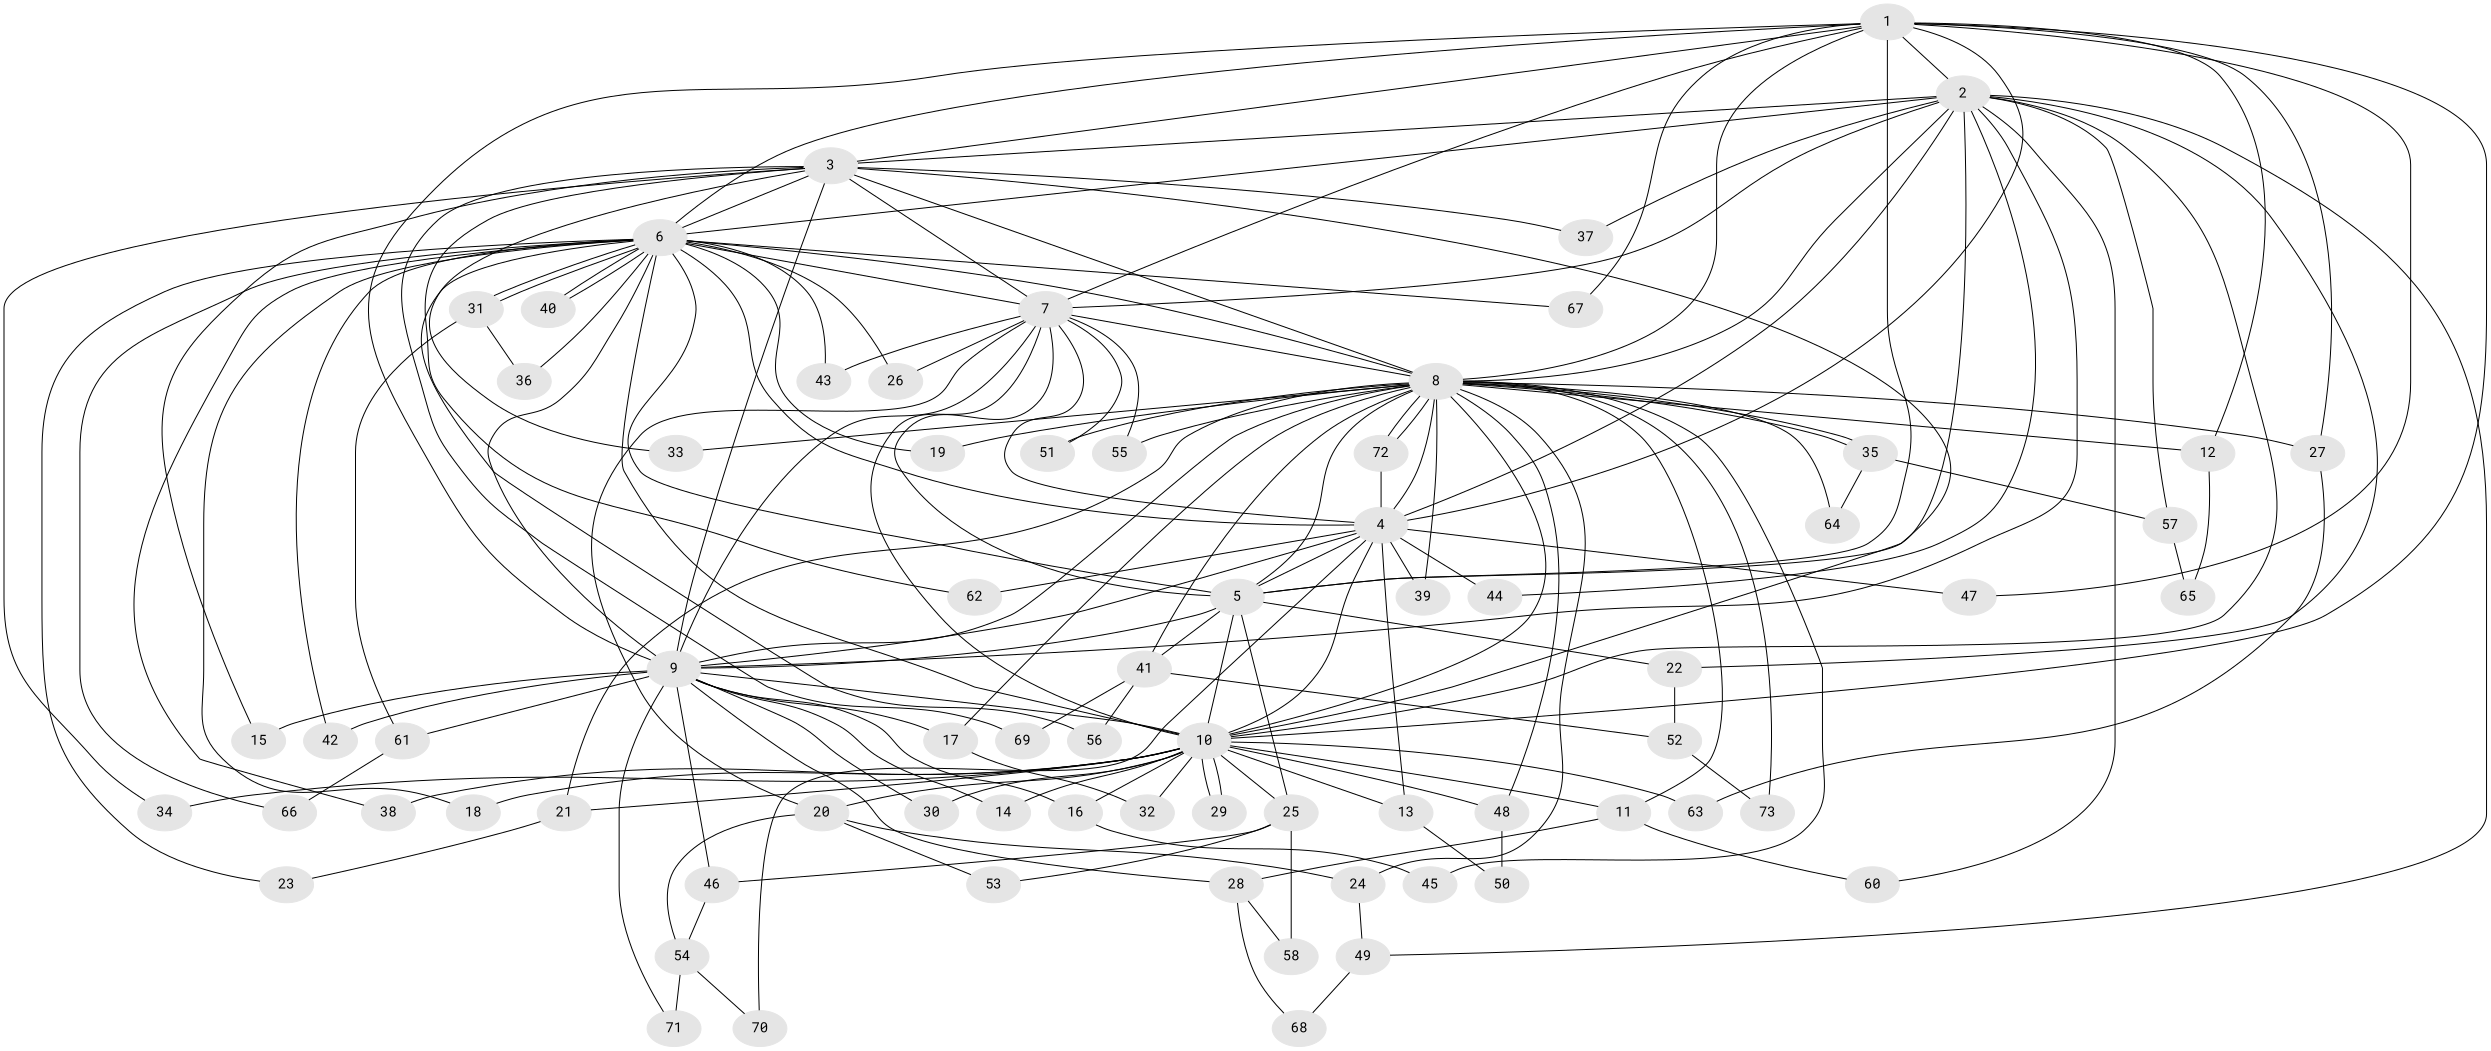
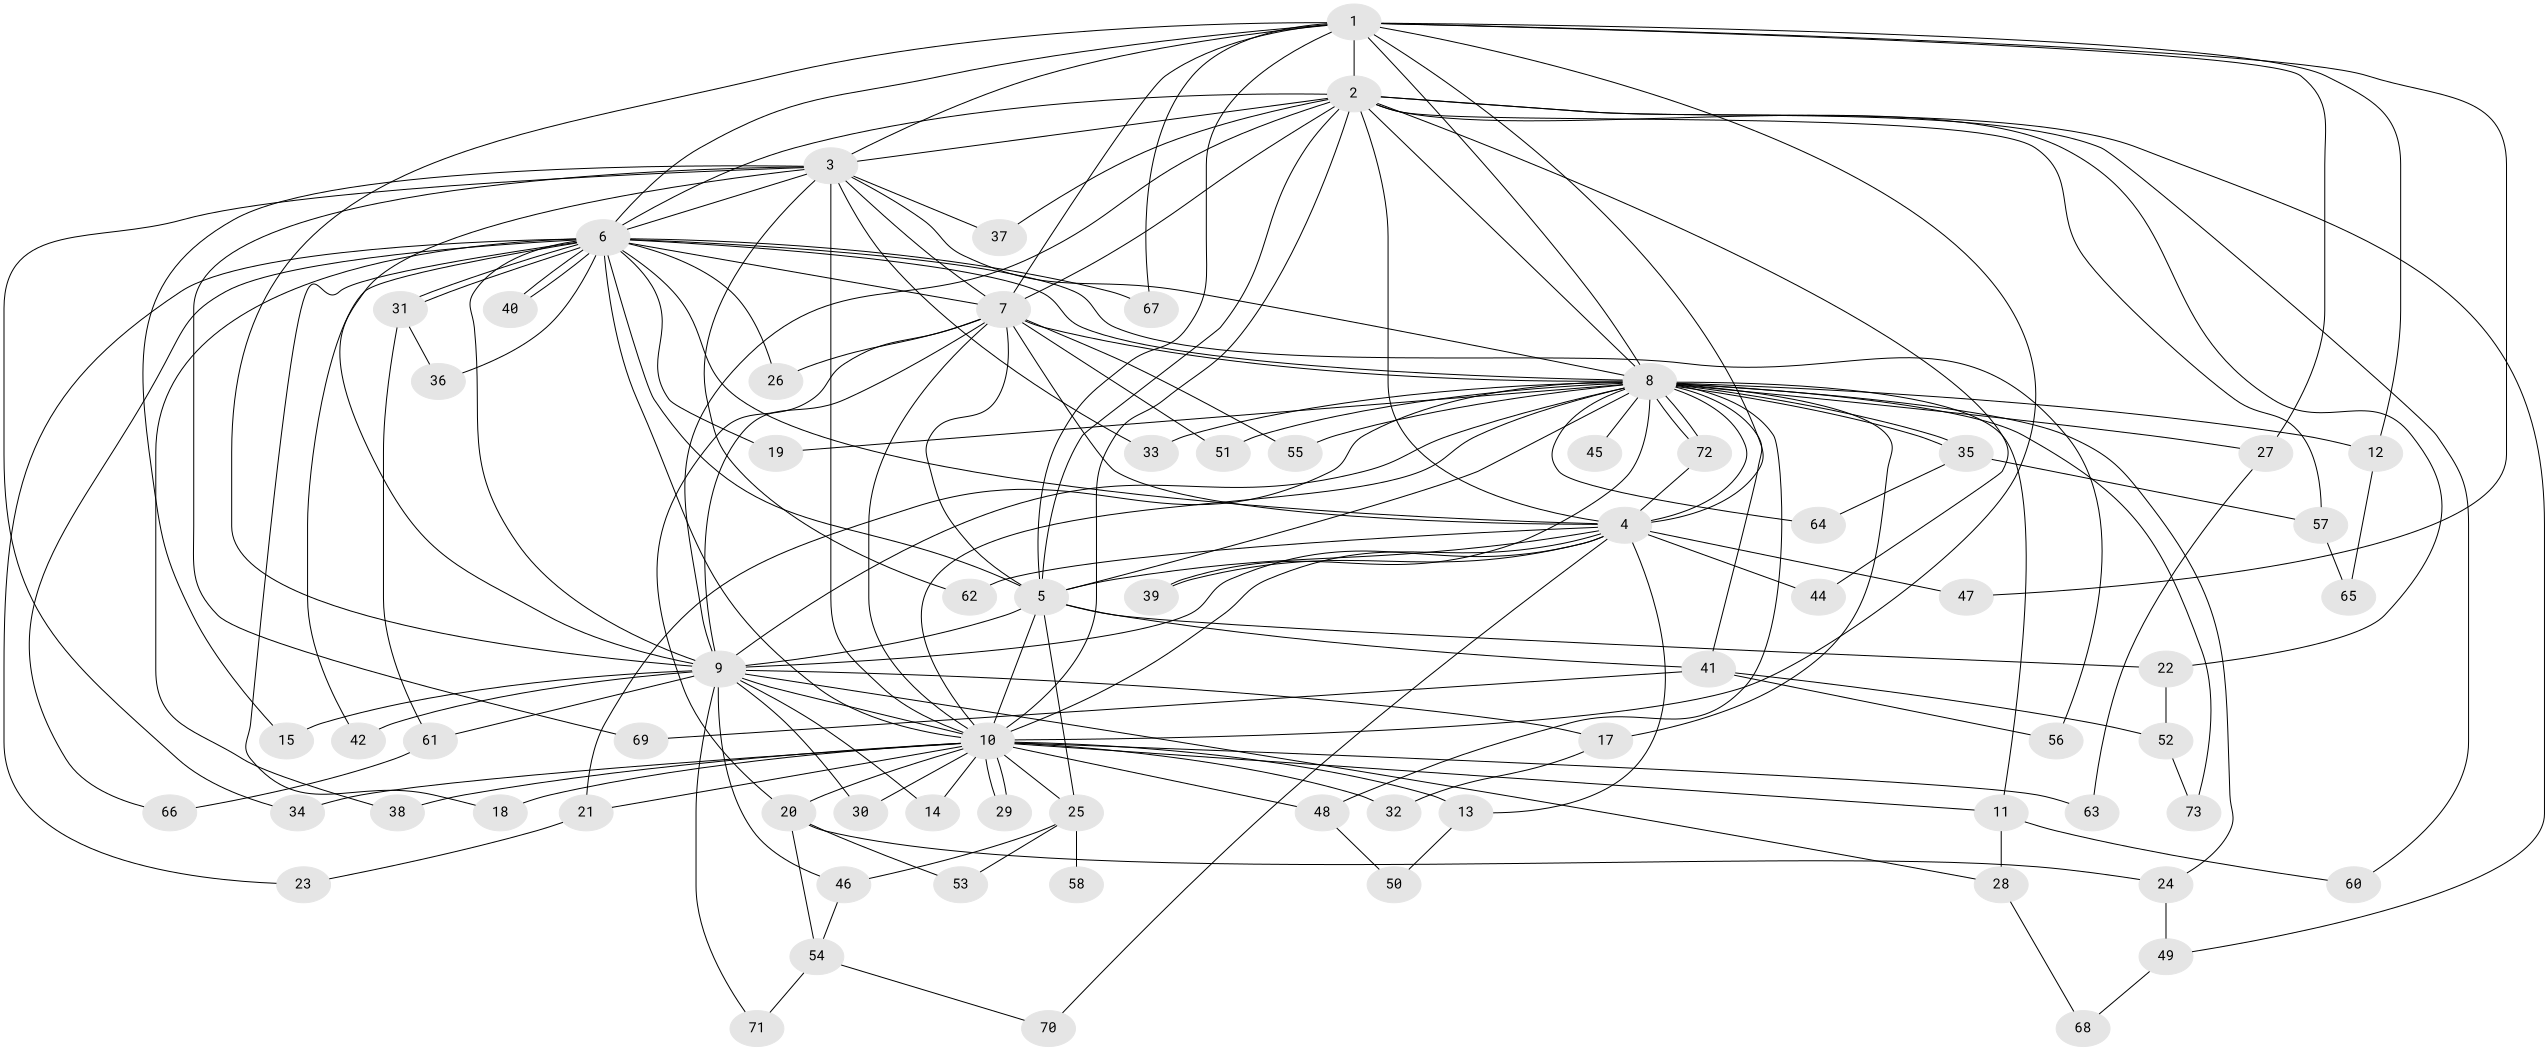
  graph {
    fontname="Roboto Mono"
    node [color=gray90 fontname="Roboto Mono" style=filled]
    edge [fontname="Roboto Mono"]
    1
    2
    3
    4
    5
    6
    7
    8
    9
    10
    12
    27
    47
    67
    22
    37
    44
    49
    57
    60
    15
    33
    34
    62
    69
    13
    39
    70
    25
    41
    18
    19
    23
    26
    31
    36
    38
    40
    42
-   43
    56
    66
    20
    51
    55
    11
    17
    21
    24
    35
    45
    48
    64
    72
    73
    14
-   16
    28
    30
    46
    61
    71
    29
    32
    63
    65
    52
    68
    50
    53
    58
    54
    1 -- 2
    1 -- 3
    1 -- 4
    1 -- 5
    1 -- 6
    1 -- 7
    1 -- 8
    1 -- 9
    1 -- 10
    1 -- 12
    1 -- 27
    1 -- 47
    1 -- 67
    2 -- 3
    2 -- 4
    2 -- 5
    2 -- 6
    2 -- 7
    2 -- 8
    2 -- 9
    2 -- 10
    2 -- 22
    2 -- 37
    2 -- 44
    2 -- 49
    2 -- 57
    2 -- 60
    3 -- 6
    3 -- 7
    3 -- 8
    3 -- 9
    3 -- 10
    3 -- 37
    3 -- 15
    3 -- 33
    3 -- 34
    3 -- 62
    3 -- 69
    4 -- 5
    4 -- 6
    4 -- 7
    4 -- 8
    4 -- 9
    4 -- 10
    4 -- 47
    4 -- 44
    4 -- 62
    4 -- 13
    4 -- 39
    4 -- 70
    5 -- 6
    5 -- 7
    5 -- 8
    5 -- 9
    5 -- 10
    5 -- 22
    5 -- 25
    5 -- 41
    6 -- 7
    6 -- 8
    6 -- 9
    6 -- 10
    6 -- 67
    6 -- 18
    6 -- 19
    6 -- 23
    6 -- 26
    6 -- 31
    6 -- 31
    6 -- 36
    6 -- 38
    6 -- 40
    6 -- 40
    6 -- 42
-   6 -- 43
    6 -- 56
    6 -- 66
    7 -- 8
    7 -- 9
    7 -- 10
    7 -- 26
-   7 -- 43
    7 -- 20
    7 -- 51
    7 -- 55
    8 -- 9
    8 -- 10
    8 -- 12
    8 -- 27
    8 -- 33
    8 -- 39
    8 -- 41
    8 -- 19
    8 -- 51
    8 -- 55
    8 -- 11
    8 -- 17
    8 -- 21
    8 -- 24
    8 -- 35
    8 -- 35
    8 -- 45
    8 -- 48
    8 -- 64
    8 -- 72
    8 -- 72
    8 -- 73
    9 -- 10
    9 -- 15
    9 -- 42
    9 -- 17
    9 -- 14
-   9 -- 16
    9 -- 28
    9 -- 30
    9 -- 46
    9 -- 61
    9 -- 71
    10 -- 34
    10 -- 13
    10 -- 25
    10 -- 18
    10 -- 38
    10 -- 20
    10 -- 11
    10 -- 21
    10 -- 48
    10 -- 14
-   10 -- 16
    10 -- 30
    10 -- 29
    10 -- 29
    10 -- 32
    10 -- 63
    12 -- 65
    27 -- 63
    22 -- 52
    49 -- 68
    57 -- 65
    13 -- 50
    25 -- 46
    25 -- 53
    25 -- 58
    41 -- 69
    41 -- 56
    41 -- 52
    31 -- 36
    31 -- 61
    20 -- 24
    20 -- 53
    20 -- 54
    11 -- 60
    11 -- 28
    17 -- 32
    21 -- 23
    24 -- 49
    35 -- 57
    35 -- 64
    48 -- 50
    72 -- 4
-   16 -- 45
    28 -- 68
-   28 -- 58
    46 -- 54
    61 -- 66
    52 -- 73
    54 -- 70
    54 -- 71
  }
